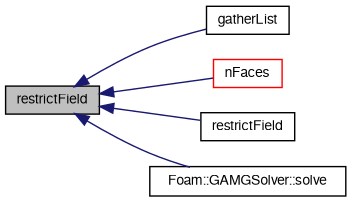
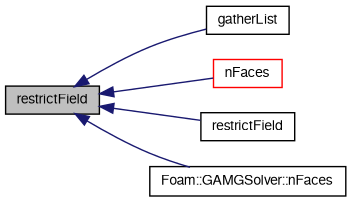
  digraph {
    rankdir=LR
    node [color=black fontname=FreeSans fontsize=10 shape=record]
    edge [color=midnightblue dir=back fontname=FreeSans fontsize=10 labelfontname=FreeSans labelfontsize=10 style=solid]
    n1 [fillcolor=grey75 fontcolor=black height=0.2 label=restrictField style=filled width=0.4]
    n2 [height=0.2 label=gatherList width=0.4]
    n3 [color=red height=0.2 label=nFaces width=0.4]
    n4 [height=0.2 label=restrictField width=0.4]
-   n5 [height=0.2 label="Foam::GAMGSolver::solve" width=0.4]
+   n5 [height=0.2 label="Foam::GAMGSolver::nFaces" width=0.4]
    n1 -> n2
    n1 -> n3
    n1 -> n4
    n1 -> n5
  }
